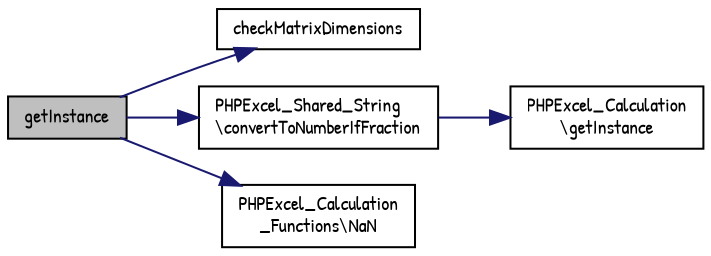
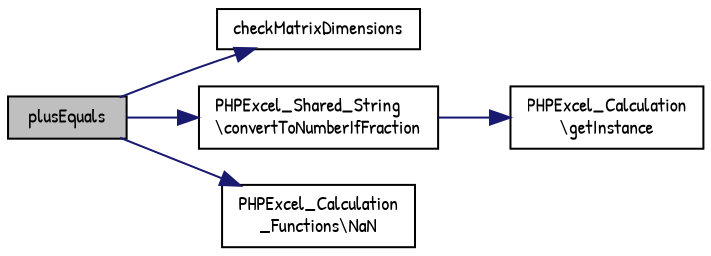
  digraph {
    rankdir=LR
    fontname="Patrick Hand"
    node [color=black fillcolor=white fontname="Patrick Hand" fontsize=10 shape=record style=filled]
    edge [color=midnightblue fontname="Patrick Hand" fontsize=10 labelfontname=Helvetica labelfontsize=10 style=solid]
-   n1 [fillcolor=grey75 fontcolor=black height=0.2 label=getInstance width=0.4]
+   n1 [fillcolor=grey75 fontcolor=black height=0.2 label=plusEquals width=0.4]
    n2 [height=0.2 label=checkMatrixDimensions width=0.4]
    n3 [height=0.2 label="PHPExcel_Shared_String\l\\convertToNumberIfFraction" width=0.4]
    Node92 [height=0.2 label="PHPExcel_Calculation\l_Functions\\NaN" width=0.4]
    n5 [height=0.2 label="PHPExcel_Calculation\l\\getInstance" width=0.4]
    n1 -> n2
    n1 -> n3
    n1 -> Node92
    n3 -> n5
  }
